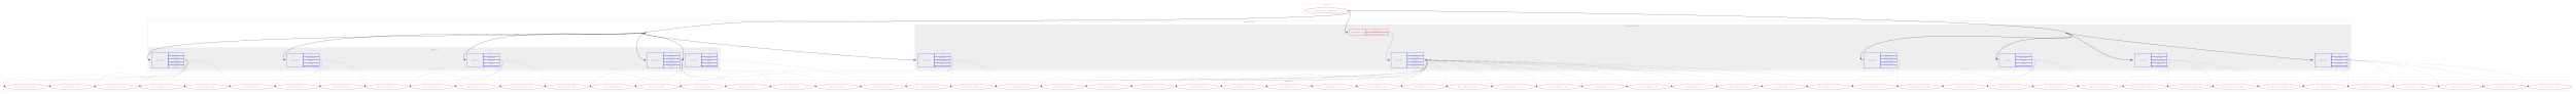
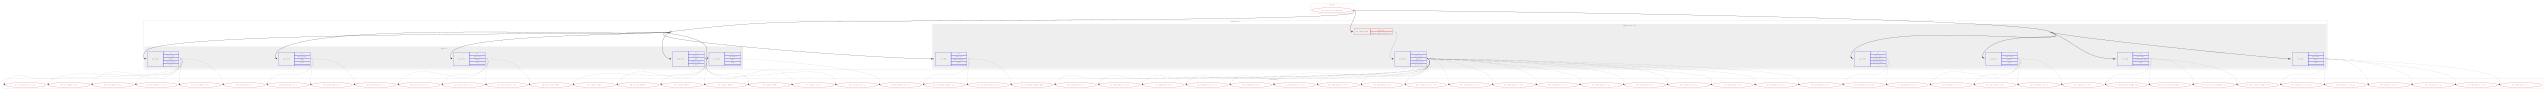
  digraph {
    compound=true
    concentrate=true
    fontname="Liberation Mono"
    fontsize=10
    newrank=true
    rankdir=TB
    ranksep=1.5
    node [color=red fontname="Liberation Mono" fontsize=10]
    edge [arrowhead=vee fontname="Liberation Mono" headport=w style=dotted tailport=e weight=100]
    n1 [label="dev-ros/class_loader-9999" width=4]
    n2 [color=blue label=<<TABLE BORDER="0" CELLBORDER="1" CELLSPACING="0" CELLPADDING="4" WIDTH="220"><TR><TD ROWSPAN="6" CELLPADDING="30">pack_dep</TD></TR><TR><TD WIDTH="110">no</TD></TR><TR><TD>dev-util</TD></TR><TR><TD>cmake</TD></TR><TR><TD>greaterequal</TD></TR><TR><TD>3.9.6</TD></TR></TABLE>> shape=none]
    n3 [color=blue label=<<TABLE BORDER="0" CELLBORDER="1" CELLSPACING="0" CELLPADDING="4" WIDTH="220"><TR><TD ROWSPAN="6" CELLPADDING="30">pack_dep</TD></TR><TR><TD WIDTH="110">no</TD></TR><TR><TD>dev-python</TD></TR><TR><TD>empy</TD></TR><TR><TD>none</TD></TR><TR><TD></TD></TR></TABLE>> shape=none]
    n4 [color=blue label=<<TABLE BORDER="0" CELLBORDER="1" CELLSPACING="0" CELLPADDING="4" WIDTH="220"><TR><TD ROWSPAN="6" CELLPADDING="30">pack_dep</TD></TR><TR><TD WIDTH="110">no</TD></TR><TR><TD>dev-util</TD></TR><TR><TD>catkin</TD></TR><TR><TD>none</TD></TR><TR><TD></TD></TR></TABLE>> shape=none]
    n5 [color=blue label=<<TABLE BORDER="0" CELLBORDER="1" CELLSPACING="0" CELLPADDING="4" WIDTH="220"><TR><TD ROWSPAN="6" CELLPADDING="30">pack_dep</TD></TR><TR><TD WIDTH="110">no</TD></TR><TR><TD>dev-vcs</TD></TR><TR><TD>git</TD></TR><TR><TD>greaterequal</TD></TR><TR><TD>1.8.2.1</TD></TR></TABLE>> shape=none]
    n6 [color=blue label=<<TABLE BORDER="0" CELLBORDER="1" CELLSPACING="0" CELLPADDING="4" WIDTH="220"><TR><TD ROWSPAN="6" CELLPADDING="30">pack_dep</TD></TR><TR><TD WIDTH="110">no</TD></TR><TR><TD>sys-devel</TD></TR><TR><TD>make</TD></TR><TR><TD>none</TD></TR><TR><TD></TD></TR></TABLE>> shape=none]
    n7 [color=blue label=<<TABLE BORDER="0" CELLBORDER="1" CELLSPACING="0" CELLPADDING="4" WIDTH="220"><TR><TD ROWSPAN="6" CELLPADDING="30">pack_dep</TD></TR><TR><TD WIDTH="110">no</TD></TR><TR><TD>dev-ros</TD></TR><TR><TD>cmake_modules</TD></TR><TR><TD>none</TD></TR><TR><TD></TD></TR></TABLE>> shape=none]
    n8 [color=blue label=<<TABLE BORDER="0" CELLBORDER="1" CELLSPACING="0" CELLPADDING="4" WIDTH="220"><TR><TD ROWSPAN="6" CELLPADDING="30">pack_dep</TD></TR><TR><TD WIDTH="110">no</TD></TR><TR><TD>dev-lang</TD></TR><TR><TD>python</TD></TR><TR><TD>greaterequal</TD></TR><TR><TD>2.7.5-r2</TD></TR></TABLE>> shape=none]
    n9 [label=<<TABLE BORDER="0" CELLBORDER="1" CELLSPACING="0" CELLPADDING="4"><TR><TD ROWSPAN="3" CELLPADDING="10">use_conditional</TD></TR><TR><TD>positive</TD></TR><TR><TD>python_targets_python2_7</TD></TR></TABLE>> shape=none]
    n10 [color=blue label=<<TABLE BORDER="0" CELLBORDER="1" CELLSPACING="0" CELLPADDING="4" WIDTH="220"><TR><TD ROWSPAN="6" CELLPADDING="30">pack_dep</TD></TR><TR><TD WIDTH="110">no</TD></TR><TR><TD>dev-lang</TD></TR><TR><TD>python-exec</TD></TR><TR><TD>greaterequal</TD></TR><TR><TD>2</TD></TR></TABLE>> shape=none]
    n11 [color=blue label=<<TABLE BORDER="0" CELLBORDER="1" CELLSPACING="0" CELLPADDING="4" WIDTH="220"><TR><TD ROWSPAN="6" CELLPADDING="30">pack_dep</TD></TR><TR><TD WIDTH="110">no</TD></TR><TR><TD>dev-libs</TD></TR><TR><TD>boost</TD></TR><TR><TD>none</TD></TR><TR><TD></TD></TR></TABLE>> shape=none]
    n12 [color=blue label=<<TABLE BORDER="0" CELLBORDER="1" CELLSPACING="0" CELLPADDING="4" WIDTH="220"><TR><TD ROWSPAN="6" CELLPADDING="30">pack_dep</TD></TR><TR><TD WIDTH="110">no</TD></TR><TR><TD>dev-libs</TD></TR><TR><TD>console_bridge</TD></TR><TR><TD>none</TD></TR><TR><TD></TD></TR></TABLE>> shape=none]
    n13 [color=blue label=<<TABLE BORDER="0" CELLBORDER="1" CELLSPACING="0" CELLPADDING="4" WIDTH="220"><TR><TD ROWSPAN="6" CELLPADDING="30">pack_dep</TD></TR><TR><TD WIDTH="110">no</TD></TR><TR><TD>dev-libs</TD></TR><TR><TD>poco</TD></TR><TR><TD>none</TD></TR><TR><TD></TD></TR></TABLE>> shape=none]
    n14 [label="dev-python/empy-3.3-r1" width=4]
    n15 [label="dev-python/empy-3.3.2" width=4]
    n16 [label="dev-python/empy-3.3.3" width=4]
    n17 [label="dev-util/catkin-0.7.11" width=4]
    n18 [label="dev-util/catkin-0.7.12" width=4]
    n19 [label="dev-util/catkin-0.7.14" width=4]
    n20 [label="dev-util/catkin-9999" width=4]
    n21 [label="dev-util/cmake-3.10.3" width=4]
    n22 [label="dev-util/cmake-3.11.4-r1" width=4]
    n23 [label="dev-util/cmake-3.12.3" width=4]
    n24 [label="dev-util/cmake-3.13.4" width=4]
    n25 [label="dev-util/cmake-3.14.0_rc3" width=4]
    n26 [label="dev-util/cmake-3.9.6" width=4]
    n27 [label="dev-vcs/git-2.19.2" width=4]
    n28 [label="dev-vcs/git-2.20.1" width=4]
    n29 [label="dev-vcs/git-2.21.0" width=4]
    n30 [label="dev-vcs/git-9999" width=4]
    n31 [label="dev-vcs/git-9999-r1" width=4]
    n32 [label="dev-vcs/git-9999-r2" width=4]
+   n33 [label="dev-vcs/git-9999-r3" width=4]
    n34 [label="sys-devel/make-4.2.1-r4" width=4]
    n35 [label="dev-lang/python-2.7.15" width=4]
    n36 [label="dev-lang/python-2.7.16" width=4]
    n37 [label="dev-lang/python-3.4.5-r1" width=4]
    n38 [label="dev-lang/python-3.4.6-r1" width=4]
    n39 [label="dev-lang/python-3.4.8" width=4]
    n40 [label="dev-lang/python-3.4.8-r1" width=4]
    n41 [label="dev-lang/python-3.5.4-r1" width=4]
    n42 [label="dev-lang/python-3.5.5" width=4]
    n43 [label="dev-lang/python-3.5.5-r1" width=4]
    n44 [label="dev-lang/python-3.5.6" width=4]
    n45 [label="dev-lang/python-3.6.3-r1" width=4]
    n46 [label="dev-lang/python-3.6.4" width=4]
    n47 [label="dev-lang/python-3.6.5" width=4]
    n48 [label="dev-lang/python-3.6.5-r1" width=4]
    n49 [label="dev-lang/python-3.6.6" width=4]
    n50 [label="dev-lang/python-3.6.8" width=4]
    n51 [label="dev-lang/python-3.7.0" width=4]
    n52 [label="dev-lang/python-3.7.2" width=4]
    n53 [label="dev-lang/python-exec-2.4.6" width=4]
    n54 [label="dev-lang/python-exec-9999" width=4]
    n55 [label="dev-libs/boost-1.63.0" width=4]
    n56 [label="dev-libs/boost-1.65.0" width=4]
    n57 [label="dev-libs/boost-1.66.0" width=4]
    n58 [label="dev-libs/boost-1.67.0-r1" width=4]
    n59 [label="dev-libs/console_bridge-0.4.0" width=4]
    n60 [label="dev-libs/console_bridge-0.4.2" width=4]
    n61 [label="dev-libs/console_bridge-0.4.3" width=4]
    n62 [label="dev-libs/console_bridge-9999" width=4]
    n63 [label="dev-libs/poco-1.4.6_p4" width=4]
    n64 [label="dev-libs/poco-1.4.6_p4-r1" width=4]
    n65 [label="dev-libs/poco-1.7.6" width=4]
    n66 [label="dev-libs/poco-1.7.6-r1" width=4]
    n67 [label="dev-libs/poco-1.9.0" width=4]
    n68 [label="dev-libs/poco-1.9.0-r1" width=4]
    n69 [label="dev-ros/cmake_modules-0.4.0" width=4]
    n70 [label="dev-ros/cmake_modules-0.4.1" width=4]
    n71 [label="dev-ros/cmake_modules-9999" width=4]
    subgraph cluster_1 {
      color=gray
      label=<<i>ebuild</i>>
      rank=same
      n1
    }
    subgraph cluster_2 {
      color=gray
      label=<<i>dependencies</i>>
      subgraph cluster_3 {
        color=gray
        fillcolor="#eeeeee"
        label=<<i>compile</i>>
        style=filled
        subgraph sub_4 {
          color=gray
          fillcolor="#eeeeee"
          label=<<i>compile</i>>
          style=filled
          n2
        }
        subgraph sub_5 {
          color=gray
          fillcolor="#eeeeee"
          label=<<i>compile</i>>
          style=filled
          n3
        }
        subgraph sub_6 {
          color=gray
          fillcolor="#eeeeee"
          label=<<i>compile</i>>
          style=filled
          n4
        }
        subgraph sub_7 {
          color=gray
          fillcolor="#eeeeee"
          label=<<i>compile</i>>
          style=filled
          n5
        }
        subgraph sub_8 {
          color=gray
          fillcolor="#eeeeee"
          label=<<i>compile</i>>
          style=filled
          n6
        }
      }
      subgraph cluster_9 {
        color=gray
        fillcolor="#eeeeee"
        label=<<i>compile and run</i>>
        style=filled
        subgraph sub_10 {
          color=gray
          fillcolor="#eeeeee"
          label=<<i>compile and run</i>>
          style=filled
          n7
        }
        subgraph sub_11 {
          color=gray
          fillcolor="#eeeeee"
          label=<<i>compile and run</i>>
          style=filled
          n9
          subgraph sub_12 {
            color=gray
            fillcolor="#eeeeee"
            label=<<i>compile and run</i>>
            style=filled
            n8
          }
        }
        subgraph sub_13 {
          color=gray
          fillcolor="#eeeeee"
          label=<<i>compile and run</i>>
          style=filled
          n10
        }
        subgraph sub_14 {
          color=gray
          fillcolor="#eeeeee"
          label=<<i>compile and run</i>>
          style=filled
          n11
        }
        subgraph sub_15 {
          color=gray
          fillcolor="#eeeeee"
          label=<<i>compile and run</i>>
          style=filled
          n12
        }
        subgraph sub_16 {
          color=gray
          fillcolor="#eeeeee"
          label=<<i>compile and run</i>>
          style=filled
          n13
        }
      }
      subgraph cluster_17 {
        color=gray
        fillcolor="#eeeeee"
        label=<<i>run</i>>
        style=filled
      }
    }
    subgraph cluster_18 {
      color=gray
      label=<<i>candidates</i>>
      rank=same
      subgraph sub_19 {
        color=black
        label=<<i>candidates</i>>
        nodesep=1
        rank=same
        n14
        n15
        n16
      }
      subgraph sub_20 {
        color=black
        label=<<i>candidates</i>>
        nodesep=1
        rank=same
        n17
        n18
        n19
        n20
      }
      subgraph sub_21 {
        color=black
        label=<<i>candidates</i>>
        nodesep=1
        rank=same
        n21
        n22
        n23
        n24
        n25
        n26
      }
      subgraph sub_22 {
        color=black
        label=<<i>candidates</i>>
        nodesep=1
        rank=same
        n27
        n28
        n29
        n30
        n31
        n32
+       n33
      }
      subgraph sub_23 {
        color=black
        label=<<i>candidates</i>>
        nodesep=1
        rank=same
        n34
      }
      subgraph sub_24 {
        color=black
        label=<<i>candidates</i>>
        nodesep=1
        rank=same
        n35
        n36
        n37
        n38
        n39
        n40
        n41
        n42
        n43
        n44
        n45
        n46
        n47
        n48
        n49
        n50
        n51
        n52
      }
      subgraph sub_25 {
        color=black
        label=<<i>candidates</i>>
        nodesep=1
        rank=same
        n53
        n54
      }
      subgraph sub_26 {
        color=black
        label=<<i>candidates</i>>
        nodesep=1
        rank=same
        n55
        n56
        n57
        n58
      }
      subgraph sub_27 {
        color=black
        label=<<i>candidates</i>>
        nodesep=1
        rank=same
        n59
        n60
        n61
        n62
      }
      subgraph sub_28 {
        color=black
        label=<<i>candidates</i>>
        nodesep=1
        rank=same
        n63
        n64
        n65
        n66
        n67
        n68
      }
      subgraph sub_29 {
        color=black
        label=<<i>candidates</i>>
        nodesep=1
        rank=same
        n69
        n70
        n71
      }
    }
    n1 -> n2 [style=solid weight=20]
    n1 -> n3 [style=solid weight=20]
    n1 -> n4 [style=solid weight=20]
    n1 -> n5 [style=solid weight=20]
    n1 -> n6 [style=solid weight=20]
    n1 -> n7 [arrowhead=odotvee style=solid weight=20]
    n1 -> n9 [style=solid weight=20]
    n1 -> n10 [arrowhead=odotvee style=solid weight=20]
    n1 -> n11 [arrowhead=odotvee style=solid weight=20]
    n1 -> n12 [arrowhead=odotvee style=solid weight=20]
    n1 -> n13 [arrowhead=odotvee style=solid weight=20]
    n2 -> n21
    n2 -> n22
    n2 -> n23
    n2 -> n24
    n2 -> n25
    n2 -> n26
    n3 -> n14
    n3 -> n15
    n3 -> n16
    n4 -> n17
    n4 -> n18
    n4 -> n19
    n4 -> n20
    n5 -> n27
    n5 -> n28
    n5 -> n29
    n5 -> n30
    n5 -> n31
    n5 -> n32
+   n5 -> n33
    n6 -> n34
    n7 -> n69
    n7 -> n70
    n7 -> n71
    n8 -> n35
    n8 -> n36
    n8 -> n37
    n8 -> n38
    n8 -> n39
    n8 -> n40
    n8 -> n41
    n8 -> n42
    n8 -> n43
    n8 -> n44
    n8 -> n45
    n8 -> n46
    n8 -> n47
    n8 -> n48
    n8 -> n49
    n8 -> n50
    n8 -> n51
    n8 -> n52
    n9 -> n8 [style=dashed weight=20]
    n10 -> n53
    n10 -> n54
    n11 -> n55
    n11 -> n56
    n11 -> n57
    n11 -> n58
    n12 -> n59
    n12 -> n60
    n12 -> n61
    n12 -> n62
    n13 -> n63
    n13 -> n64
    n13 -> n65
    n13 -> n66
    n13 -> n67
    n13 -> n68
  }
